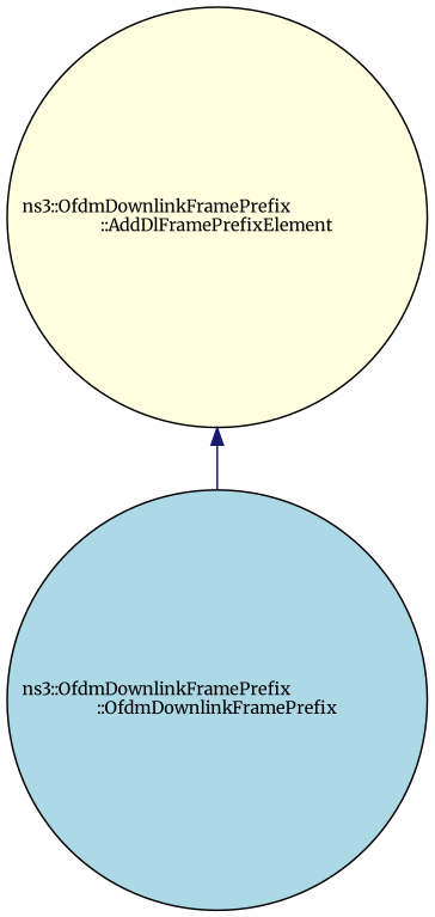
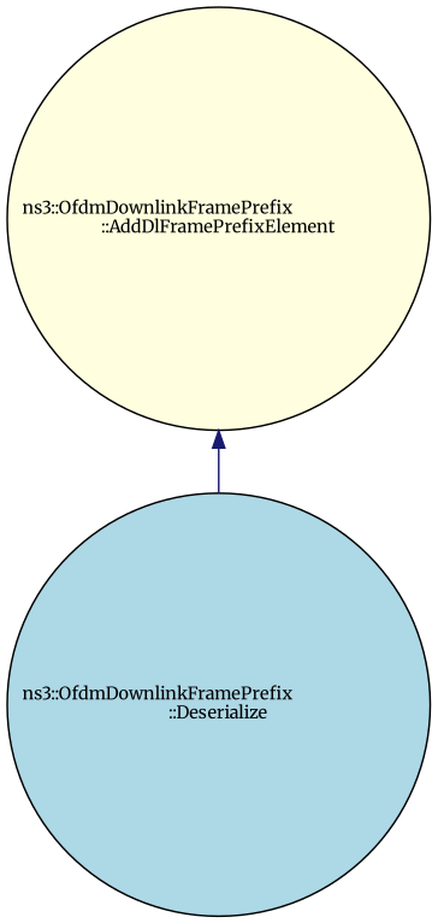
  digraph {
    rankdir=TB
    fontname=Merriweather
    node [color=black fontname=Merriweather fontsize=10 shape=circle style=filled]
    n1 [fillcolor=lightyellow fontcolor=black height=0.2 label="ns3::OfdmDownlinkFramePrefix\l::AddDlFramePrefixElement" width=0.4]
-   n2 [fillcolor=lightblue height=0.2 label="ns3::OfdmDownlinkFramePrefix\l::OfdmDownlinkFramePrefix" width=0.4]
+   n2 [fillcolor=lightblue height=0.2 label="ns3::OfdmDownlinkFramePrefix\l::Deserialize" width=0.4]
    n1 -> n2 [color=midnightblue dir=back fontname=Merriweather fontsize=10 labelfontname=Helvetica labelfontsize=10 style=solid]
  }
